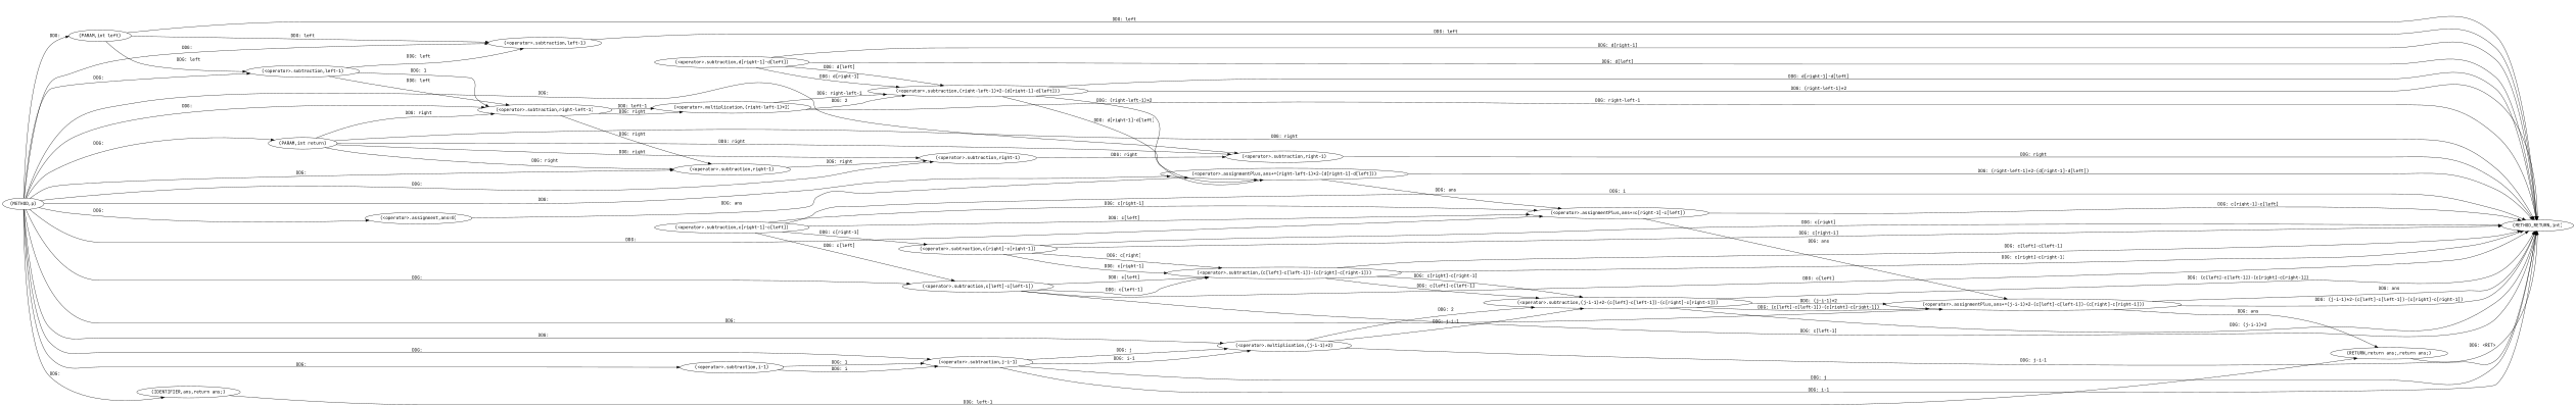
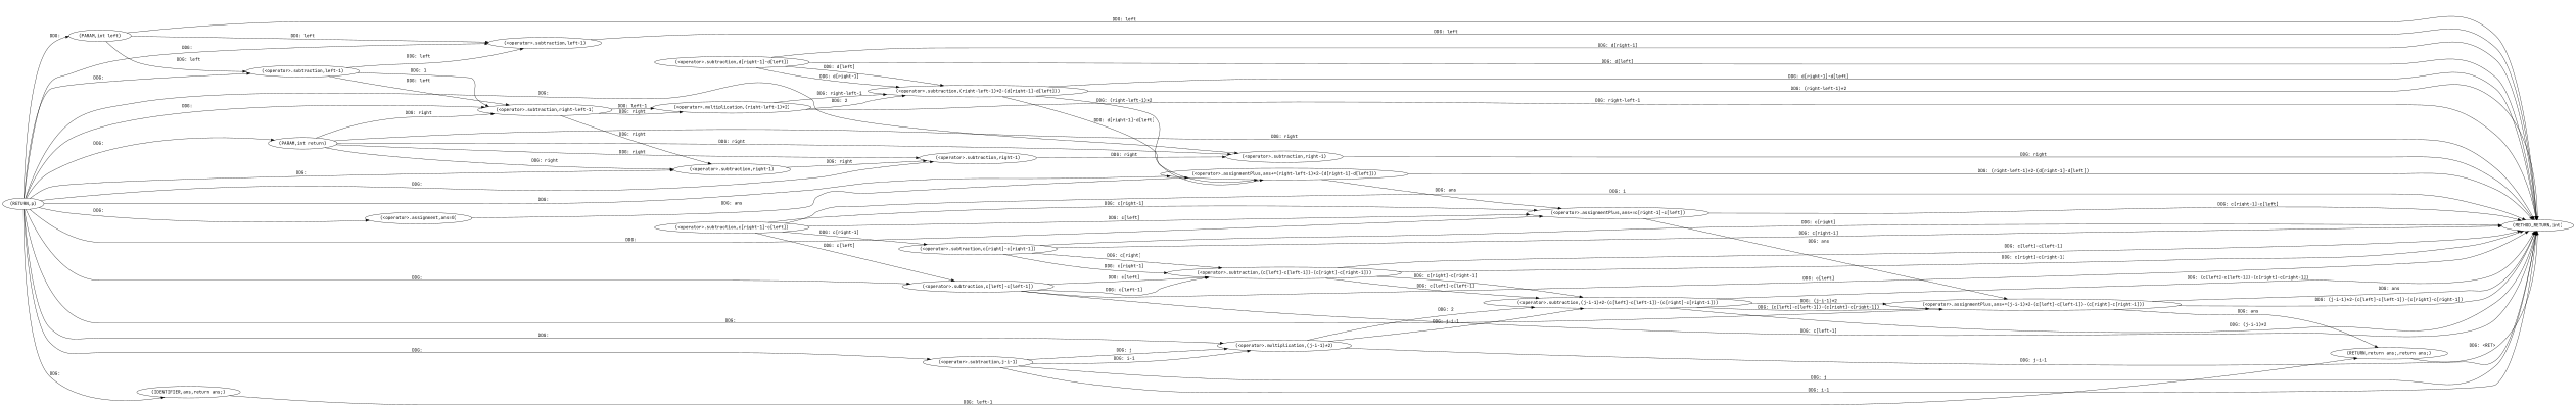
  digraph {
    fontname="JetBrains Mono"
    rankdir=LR
    node [fontname="JetBrains Mono"]
    edge [fontname="JetBrains Mono"]
-   n1 [label="(METHOD,p)"]
+   n1 [label="(RETURN,p)"]
    n2 [label="(PARAM,int left)"]
    n3 [label="(PARAM,int return)"]
    n4 [label="(<operator>.assignment,ans=0)"]
    n5 [label="(<operator>.assignmentPlus,ans+=(right-left-1)*2-(d[right-1]-d[left]))"]
    n6 [label="(<operator>.assignmentPlus,ans+=c[right-1]-c[left])"]
    n7 [label="(<operator>.assignmentPlus,ans+=(j-i-1)*2-(c[left]-c[left-1])-(c[right]-c[right-1]))"]
    n8 [label="(IDENTIFIER,ans,return ans;)"]
    n9 [label="(<operator>.multiplication,(j-i-1)*2)"]
    n10 [label="(<operator>.subtraction,right-left-1)"]
    n11 [label="(<operator>.subtraction,right-1)"]
    n12 [label="(<operator>.subtraction,j-i-1)"]
    n13 [label="(<operator>.subtraction,left-1)"]
    n14 [label="(<operator>.subtraction,right-1)"]
-   n15 [label="(<operator>.subtraction,i-1)"]
    n16 [label="(<operator>.subtraction,left-1)"]
    n17 [label="(<operator>.subtraction,right-1)"]
    n18 [label="(<operator>.subtraction,c[left]-c[left-1])"]
    n19 [label="(METHOD_RETURN,int)"]
    n20 [label="(RETURN,return ans;,return ans;)"]
    n21 [label="(<operator>.multiplication,(right-left-1)*2)"]
    n22 [label="(<operator>.subtraction,(right-left-1)*2-(d[right-1]-d[left]))"]
    n23 [label="(<operator>.subtraction,(j-i-1)*2-(c[left]-c[left-1])-(c[right]-c[right-1]))"]
    n24 [label="(<operator>.subtraction,c[right-1]-c[left])"]
    n25 [label="(<operator>.subtraction,c[right]-c[right-1])"]
    n26 [label="(<operator>.subtraction,(c[left]-c[left-1])-(c[right]-c[right-1]))"]
    n27 [label="(<operator>.subtraction,d[right-1]-d[left])"]
    n1 -> n2 [label="DDG: "]
    n1 -> n3 [label="DDG: "]
    n1 -> n4 [label="DDG: "]
    n1 -> n5 [label="DDG: "]
    n1 -> n6 [label="DDG: "]
    n1 -> n7 [label="DDG: "]
    n1 -> n8 [label="DDG: "]
    n1 -> n9 [label="DDG: "]
    n1 -> n10 [label="DDG: "]
    n1 -> n11 [label="DDG: "]
    n1 -> n12 [label="DDG: "]
    n1 -> n13 [label="DDG: "]
    n1 -> n14 [label="DDG: "]
-   n1 -> n15 [label="DDG: "]
    n1 -> n16 [label="DDG: "]
    n1 -> n17 [label="DDG: "]
    n1 -> n18 [label="DDG: "]
    n2 -> n13 [label="DDG: left"]
    n2 -> n16 [label="DDG: left"]
    n2 -> n19 [label="DDG: left"]
    n3 -> n10 [label="DDG: right"]
    n3 -> n11 [label="DDG: right"]
    n3 -> n14 [label="DDG: right"]
    n3 -> n17 [label="DDG: right"]
    n3 -> n19 [label="DDG: right"]
    n4 -> n5 [label="DDG: ans"]
    n5 -> n6 [label="DDG: ans"]
    n5 -> n19 [label="DDG: (right-left-1)*2-(d[right-1]-d[left])"]
    n6 -> n7 [label="DDG: ans"]
    n6 -> n19 [label="DDG: c[right-1]-c[left]"]
    n7 -> n19 [label="DDG: ans"]
    n7 -> n19 [label="DDG: (j-i-1)*2-(c[left]-c[left-1])-(c[right]-c[right-1])"]
    n7 -> n20 [label="DDG: ans"]
    n8 -> n20 [label="DDG: left-1"]
    n9 -> n19 [label="DDG: j-i-1"]
    n9 -> n23 [label="DDG: j-i-1"]
    n9 -> n23 [label="DDG: 2"]
    n10 -> n14 [label="DDG: right"]
    n10 -> n21 [label="DDG: right"]
    n10 -> n21 [label="DDG: left-1"]
    n11 -> n17 [label="DDG: right"]
    n12 -> n9 [label="DDG: i-1"]
    n12 -> n9 [label="DDG: j"]
    n12 -> n19 [label="DDG: i-1"]
    n12 -> n19 [label="DDG: j"]
    n13 -> n10 [label="DDG: left"]
    n13 -> n10 [label="DDG: 1"]
    n13 -> n16 [label="DDG: left"]
    n14 -> n11 [label="DDG: right"]
-   n15 -> n12 [label="DDG: 1"]
-   n15 -> n12 [label="DDG: i"]
    n16 -> n19 [label="DDG: left"]
    n17 -> n19 [label="DDG: right"]
    n18 -> n19 [label="DDG: c[left]"]
    n18 -> n19 [label="DDG: c[left-1]"]
    n18 -> n26 [label="DDG: c[left-1]"]
    n18 -> n26 [label="DDG: c[left]"]
    n20 -> n19 [label="DDG: <RET>"]
    n21 -> n19 [label="DDG: right-left-1"]
    n21 -> n22 [label="DDG: 2"]
    n21 -> n22 [label="DDG: right-left-1"]
    n22 -> n5 [label="DDG: d[right-1]-d[left]"]
    n22 -> n5 [label="DDG: (right-left-1)*2"]
    n22 -> n19 [label="DDG: (right-left-1)*2"]
    n22 -> n19 [label="DDG: d[right-1]-d[left]"]
    n23 -> n7 [label="DDG: (j-i-1)*2"]
    n23 -> n7 [label="DDG: (c[left]-c[left-1])-(c[right]-c[right-1])"]
    n23 -> n19 [label="DDG: (j-i-1)*2"]
    n23 -> n19 [label="DDG: (c[left]-c[left-1])-(c[right]-c[right-1])"]
    n24 -> n6 [label="DDG: c[right-1]"]
    n24 -> n6 [label="DDG: c[left]"]
    n24 -> n18 [label="DDG: c[left]"]
    n24 -> n19 [label="DDG: i"]
    n24 -> n25 [label="DDG: c[right-1]"]
    n25 -> n19 [label="DDG: c[right]"]
    n25 -> n19 [label="DDG: c[right-1]"]
    n25 -> n26 [label="DDG: c[right]"]
    n25 -> n26 [label="DDG: c[right-1]"]
    n26 -> n19 [label="DDG: c[left]-c[left-1]"]
    n26 -> n19 [label="DDG: c[right]-c[right-1]"]
    n26 -> n23 [label="DDG: c[left]-c[left-1]"]
    n26 -> n23 [label="DDG: c[right]-c[right-1]"]
    n27 -> n19 [label="DDG: d[right-1]"]
    n27 -> n19 [label="DDG: d[left]"]
    n27 -> n22 [label="DDG: d[right-1]"]
    n27 -> n22 [label="DDG: d[left]"]
  }
